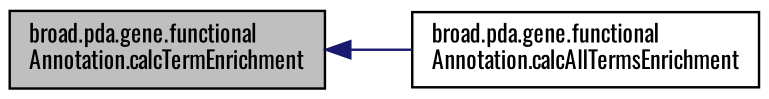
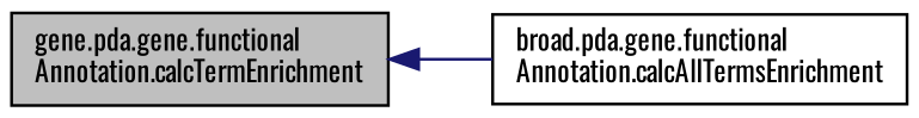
  digraph {
    rankdir=LR
    fontname=Oswald
    node [color=black fontname=Oswald fontsize=10 shape=record style=filled]
-   n1 [fillcolor=grey75 fontcolor=black height=0.2 label="broad.pda.gene.functional\lAnnotation.calcTermEnrichment" width=0.4]
+   n1 [fillcolor=grey75 fontcolor=black height=0.2 label="gene.pda.gene.functional\lAnnotation.calcTermEnrichment" width=0.4]
    n2 [fillcolor=white height=0.2 label="broad.pda.gene.functional\lAnnotation.calcAllTermsEnrichment" width=0.4]
    n1 -> n2 [color=midnightblue dir=back fontname=Oswald fontsize=10 labelfontname=Helvetica labelfontsize=10 style=solid]
  }
